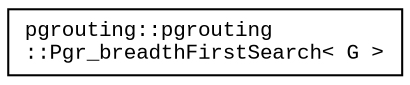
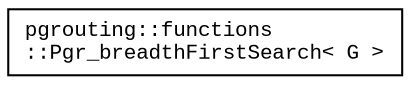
  digraph {
    rankdir=LR
    fontname="Liberation Mono"
-   n1 [color=black fillcolor=white fontname="Liberation Mono" fontsize=10 height=0.2 label="pgrouting::pgrouting\l::Pgr_breadthFirstSearch\< G \>" shape=record style=filled width=0.4]
+   n1 [color=black fillcolor=white fontname="Liberation Mono" fontsize=10 height=0.2 label="pgrouting::functions\l::Pgr_breadthFirstSearch\< G \>" shape=record style=filled width=0.4]
  }
